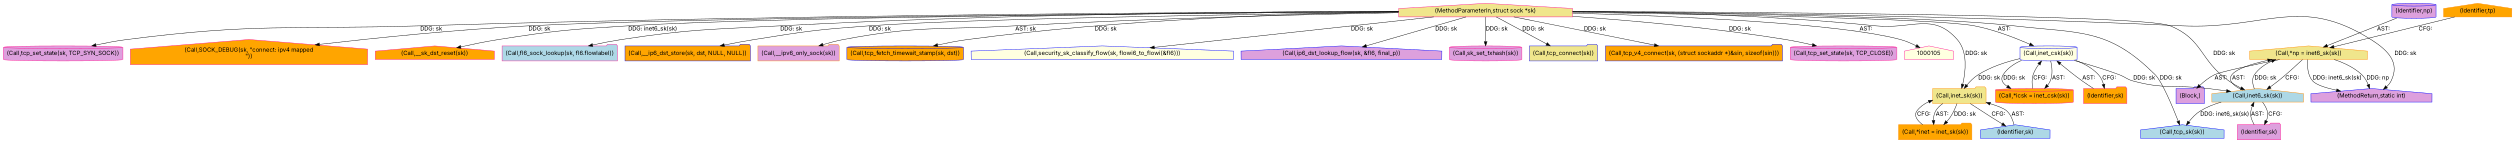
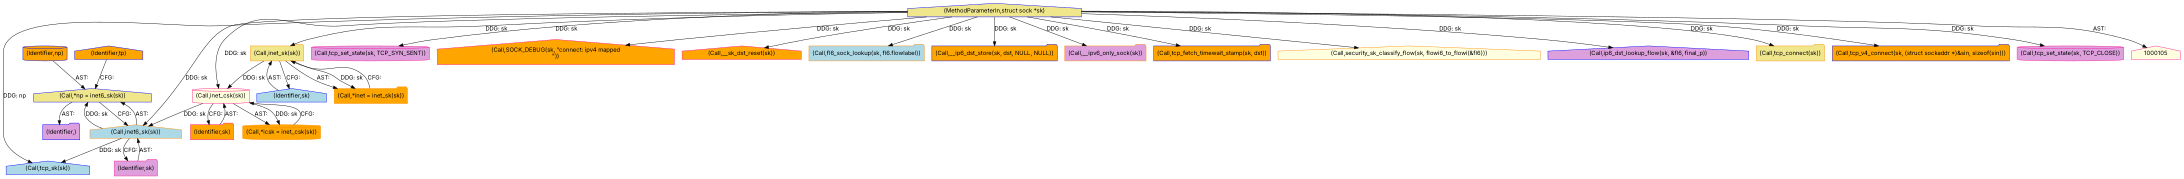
  digraph {
    fontname=Inter
    node [color=blue fillcolor=plum fontname=Inter shape=house style=filled]
    edge [fontname=Inter]
-   n1 [color=darkorange fillcolor=khaki label="(Call,*np = inet6_sk(sk))"]
+   n1 [fillcolor=khaki label="(Call,*np = inet6_sk(sk))"]
    n2 [color=darkorange fillcolor=lightblue label="(Call,inet6_sk(sk))"]
-   n3 [label="(MethodReturn,static int)"]
-   n4 [label="(Block,)" shape=folder]
+   n4 [label="(Identifier,)" shape=folder]
    n5 [fillcolor=lightblue label="(Call,tcp_sk(sk))"]
    n6 [color=deeppink label="(Identifier,sk)" shape=folder]
-   n7 [fillcolor=lightyellow label="(Call,inet_csk(sk))" shape=cylinder]
+   n7 [color=deeppink fillcolor=lightyellow label="(Call,inet_csk(sk))" shape=cylinder]
    n8 [color=deeppink fillcolor=orange label="(Identifier,sk)" shape=folder]
-   n9 [color=deeppink fillcolor=orange label="(Call,*icsk = inet_csk(sk))" shape=cylinder]
+   n9 [color=darkorange fillcolor=orange label="(Call,*icsk = inet_csk(sk))" shape=cylinder]
    n10 [color=darkorange fillcolor=khaki label="(Call,inet_sk(sk))" shape=folder]
    n11 [color=darkorange fillcolor=orange label="(Call,*inet = inet_sk(sk))" shape=folder]
    n12 [fillcolor=lightblue label="(Identifier,sk)"]
-   n13 [color=deeppink fillcolor=khaki label="(MethodParameterIn,struct sock *sk)"]
-   n14 [color=deeppink label="(Call,tcp_set_state(sk, TCP_SYN_SOCK))" shape=cylinder]
+   n13 [fillcolor=khaki label="(MethodParameterIn,struct sock *sk)"]
+   n14 [color=deeppink label="(Call,tcp_set_state(sk, TCP_SYN_SENT))" shape=cylinder]
    n15 [color=deeppink fillcolor=orange label="(Call,SOCK_DEBUG(sk, \"connect: ipv4 mapped\n\"))"]
    n16 [color=deeppink fillcolor=orange label="(Call,__sk_dst_reset(sk))"]
-   n17 [color=deeppink fillcolor=lightblue label="(Call,fl6_sock_lookup(sk, fl6.flowlabel))" shape=folder]
+   n17 [color=darkorange fillcolor=lightblue label="(Call,fl6_sock_lookup(sk, fl6.flowlabel))" shape=folder]
    n18 [fillcolor=orange label="(Call,__ip6_dst_store(sk, dst, NULL, NULL))" shape=folder]
    n19 [color=darkorange label="(Call,__ipv6_only_sock(sk))" shape=folder]
-   n20 [fillcolor=orange label="(Call,tcp_fetch_timewait_stamp(sk, dst))" shape=cylinder]
-   n21 [fillcolor=lightyellow label="(Call,security_sk_classify_flow(sk, flowi6_to_flowi(&fl6)))"]
+   n20 [fillcolor=orange label="(Call,tcp_fetch_timewait_stamp(sk, dst))" shape=folder]
+   n21 [color=darkorange fillcolor=lightyellow label="(Call,security_sk_classify_flow(sk, flowi6_to_flowi(&fl6)))"]
    n22 [label="(Call,ip6_dst_lookup_flow(sk, &fl6, final_p))"]
-   n23 [color=deeppink label="(Call,sk_set_txhash(sk))" shape=cylinder]
-   n24 [fillcolor=khaki label="(Call,tcp_connect(sk))" shape=folder]
+   n24 [color=darkorange fillcolor=khaki label="(Call,tcp_connect(sk))" shape=folder]
    n25 [fillcolor=orange label="(Call,tcp_v4_connect(sk, (struct sockaddr *)&sin, sizeof(sin)))" shape=folder]
    n26 [color=deeppink label="(Call,tcp_set_state(sk, TCP_CLOSE))" shape=cylinder]
    1000105 [color=deeppink fillcolor=lightyellow]
-   n28 [color=darkorange fillcolor=orange label="(Identifier,tp)"]
-   n29 [label="(Identifier,np)" shape=cylinder]
+   n28 [fillcolor=orange label="(Identifier,tp)"]
+   n29 [fillcolor=orange label="(Identifier,np)" shape=cylinder]
    n1 -> n2 [label="CFG: "]
-   n1 -> n3 [label="DDG: inet6_sk(sk)"]
-   n1 -> n3 [label="DDG: np"]
    n1 -> n4 [label="AST: "]
    n2 -> n1 [label="AST: "]
    n2 -> n1 [label="DDG: sk"]
-   n2 -> n5 [label="DDG: inet6_sk(sk)"]
+   n2 -> n5 [label="DDG: sk"]
    n2 -> n6 [label="CFG: "]
    n6 -> n2 [label="AST: "]
    n7 -> n2 [label="DDG: sk"]
    n7 -> n8 [label="CFG: "]
    n7 -> n9 [label="AST: "]
    n7 -> n9 [label="DDG: sk"]
    n8 -> n7 [label="AST: "]
    n9 -> n7 [label="CFG: "]
-   n7 -> n10 [label="DDG: sk"]
+   n10 -> n7 [label="DDG: sk"]
    n10 -> n11 [label="AST: "]
    n10 -> n11 [label="DDG: sk"]
    n10 -> n12 [label="CFG: "]
    n11 -> n10 [label="CFG: "]
    n12 -> n10 [label="AST: "]
    n13 -> n2 [label="DDG: sk"]
-   n13 -> n3 [label="DDG: sk"]
-   n13 -> n5 [label="DDG: sk"]
-   n13 -> n7 [label="AST: "]
+   n13 -> n5 [label="DDG: np"]
+   n13 -> n7 [label="DDG: sk"]
    n13 -> n10 [label="DDG: sk"]
    n13 -> n14 [label="DDG: sk"]
    n13 -> n15 [label="DDG: sk"]
-   n13 -> n16 [label="DDG: inet6_sk(sk)"]
+   n13 -> n16 [label="DDG: sk"]
    n13 -> n17 [label="DDG: sk"]
    n13 -> n18 [label="DDG: sk"]
-   n13 -> n19 [label="AST: sk"]
+   n13 -> n19 [label="DDG: sk"]
    n13 -> n20 [label="DDG: sk"]
    n13 -> n21 [label="DDG: sk"]
    n13 -> n22 [label="DDG: sk"]
-   n13 -> n23 [label="DDG: sk"]
    n13 -> n24 [label="DDG: sk"]
    n13 -> n25 [label="DDG: sk"]
    n13 -> n26 [label="DDG: sk"]
    n13 -> 1000105 [label="AST: "]
    n28 -> n1 [label="CFG: "]
    n29 -> n1 [label="AST: "]
  }
